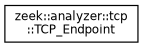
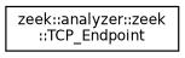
  digraph {
    rankdir=LR
-   n1 [color=black fillcolor=white fontname=Helvetica fontsize=10 height=0.2 label="zeek::analyzer::tcp\l::TCP_Endpoint" shape=record style=filled width=0.4]
+   n1 [color=black fillcolor=white fontname=Helvetica fontsize=10 height=0.2 label="zeek::analyzer::zeek\l::TCP_Endpoint" shape=record style=filled width=0.4]
  }
